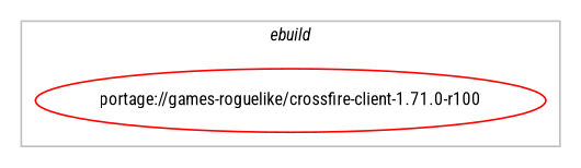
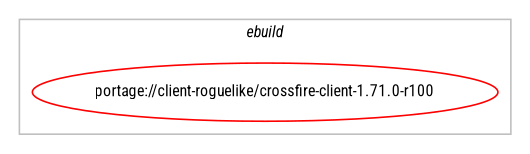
  digraph {
    compound=true
    concentrate=true
    fontname="Roboto Condensed"
    fontsize=10
    newrank=true
    rankdir=LR
    ranksep=1.5
-   n1 [color=red fontname="Roboto Condensed" fontsize=10 label="portage://games-roguelike/crossfire-client-1.71.0-r100" width=4]
+   n1 [color=red fontname="Roboto Condensed" fontsize=10 label="portage://client-roguelike/crossfire-client-1.71.0-r100" width=4]
    subgraph cluster_1 {
      color=gray
      label=<<i>ebuild</i>>
      n1
    }
    subgraph cluster_2 {
      color=gray
      label=<<i>dependencies</i>>
      subgraph cluster_3 {
        color=gray
        fillcolor="#eeeeee"
        label=<<i>compile</i>>
        style=filled
      }
      subgraph cluster_4 {
        color=gray
        fillcolor="#eeeeee"
        label=<<i>compile and run</i>>
        style=filled
      }
      subgraph cluster_5 {
        color=gray
        fillcolor="#eeeeee"
        label=<<i>run</i>>
        style=filled
      }
    }
    subgraph cluster_6 {
      color=gray
      label=<<i>candidates</i>>
      rank=same
    }
  }
